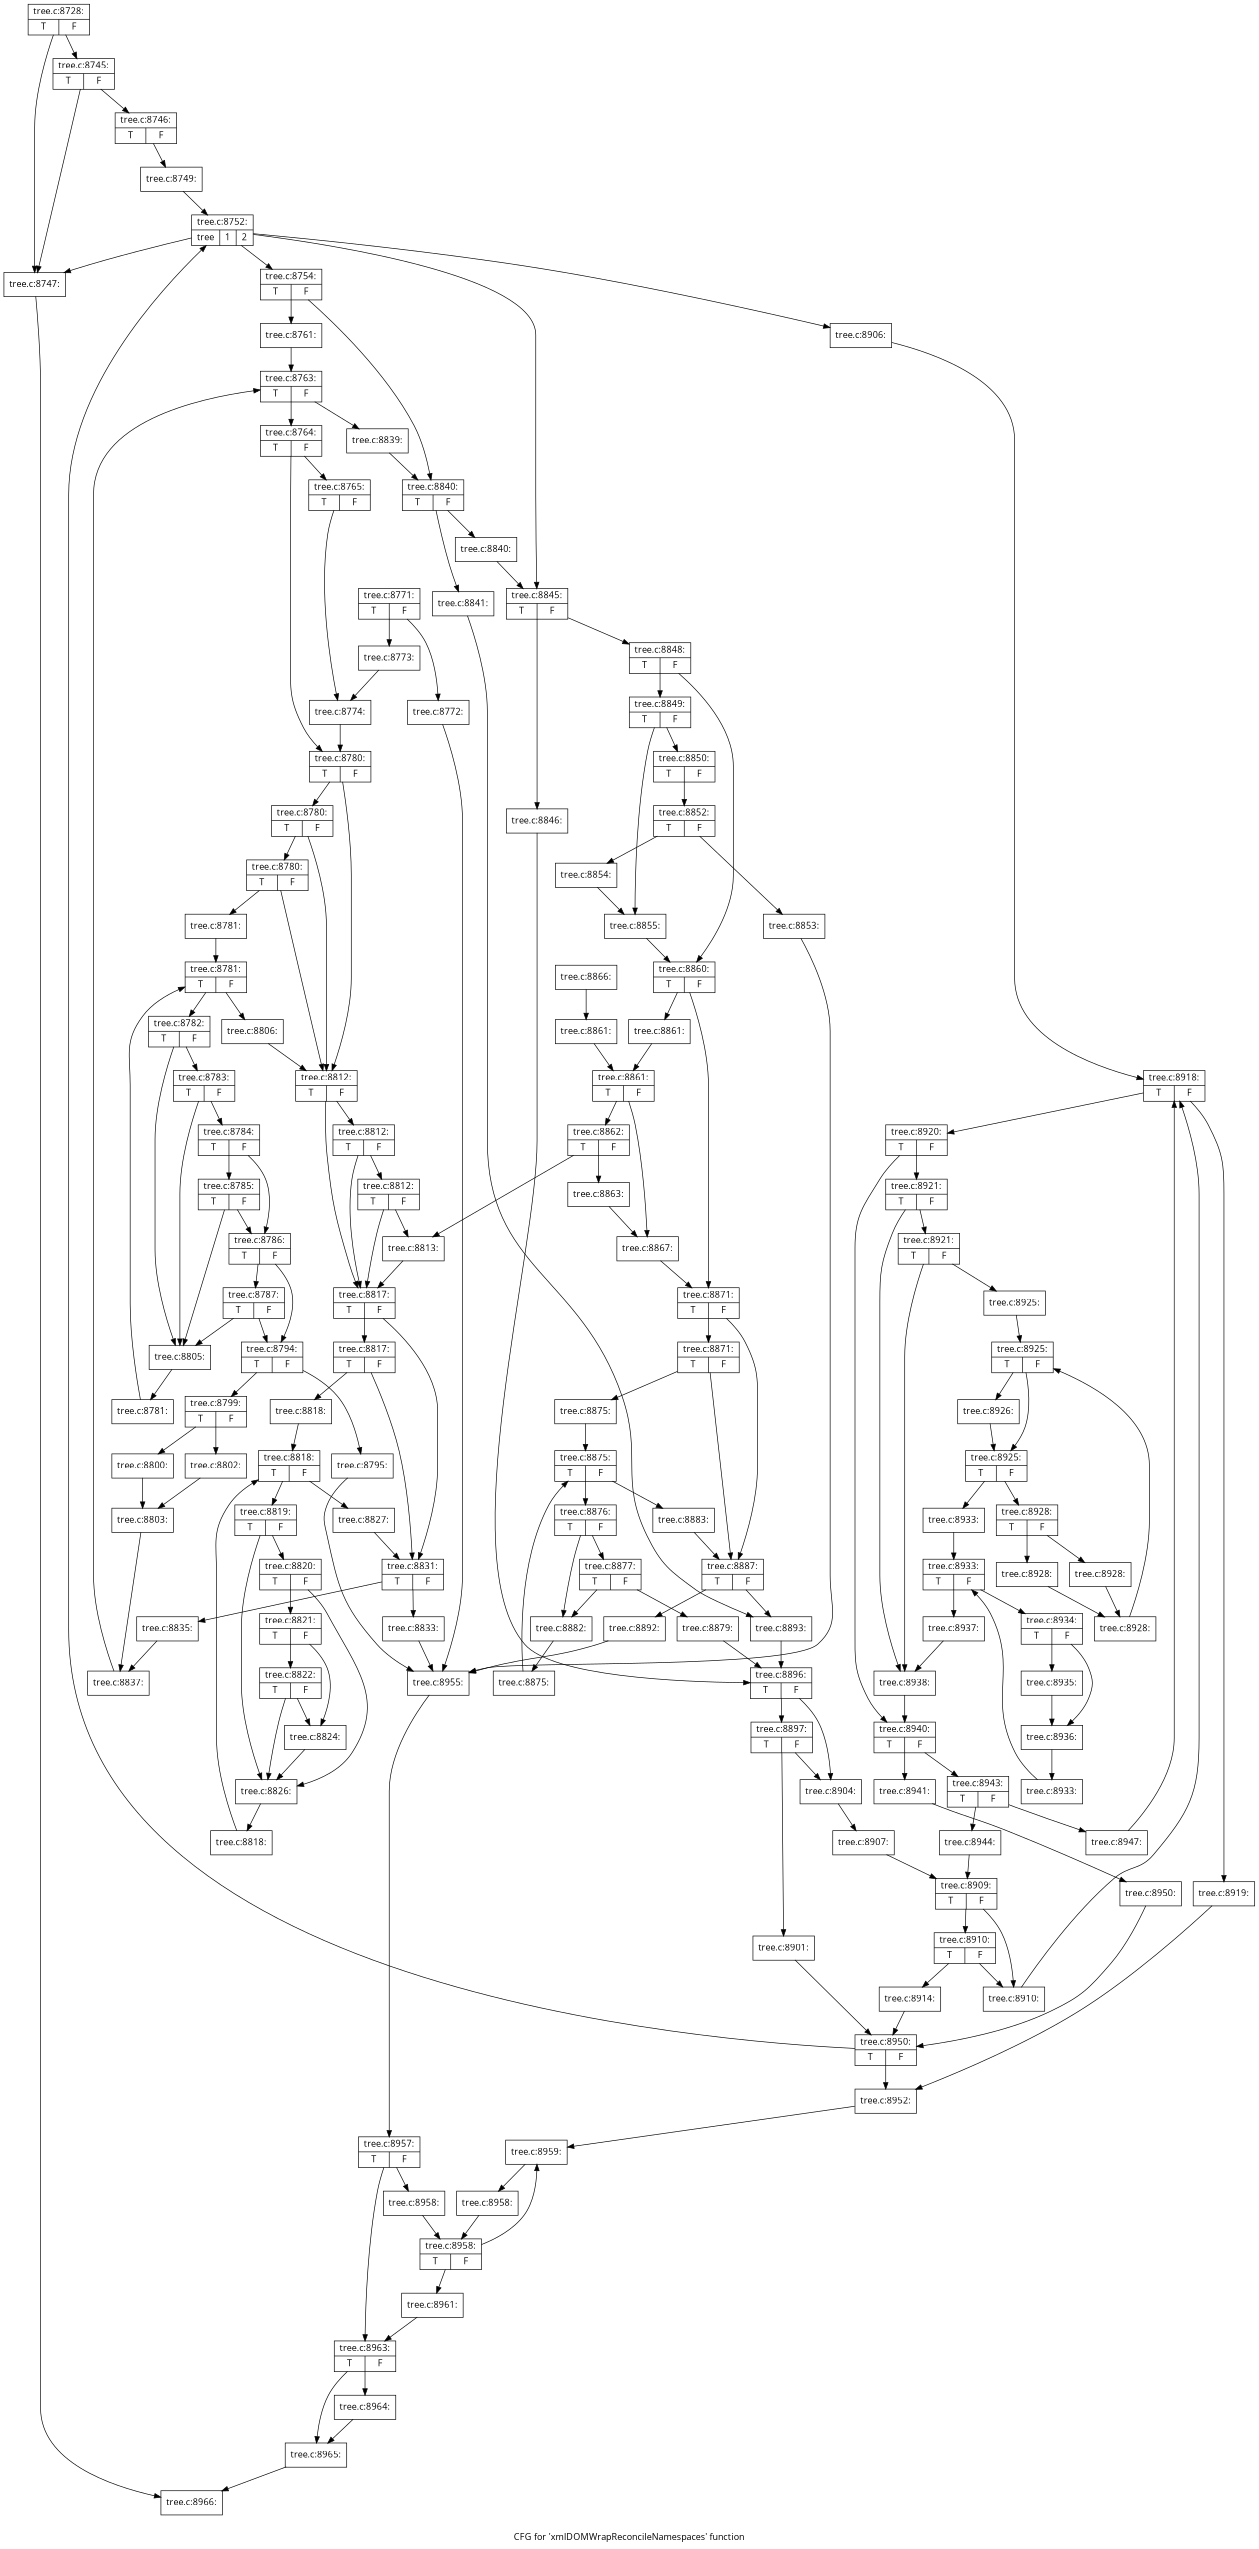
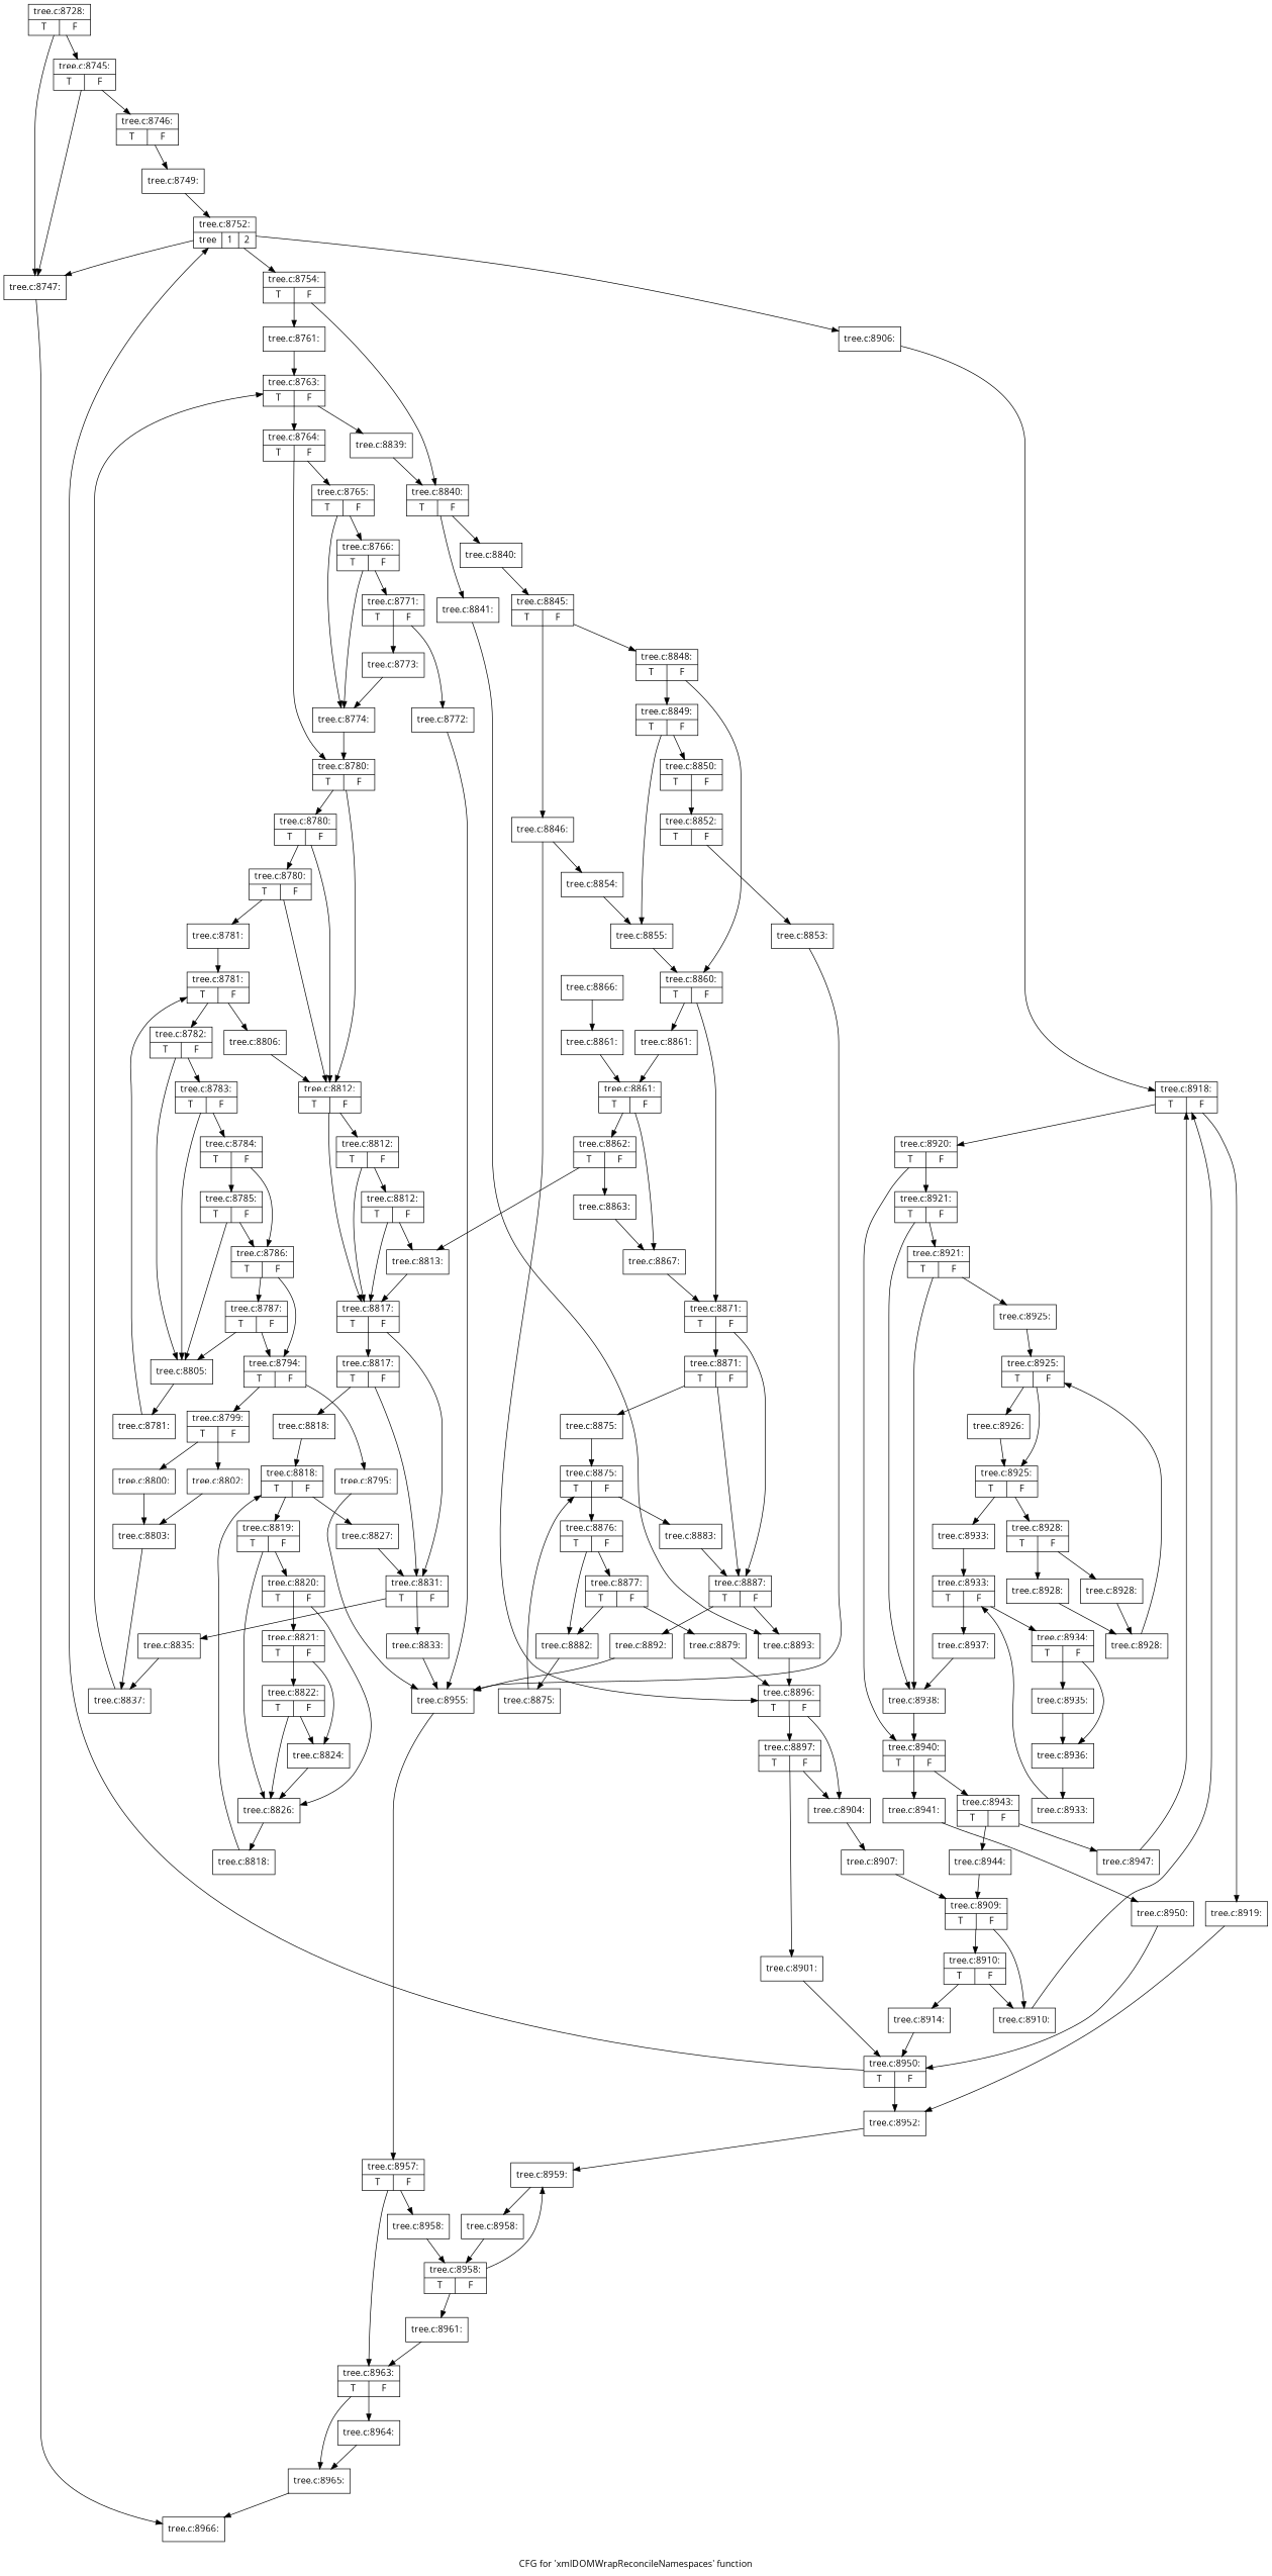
  digraph {
    fontname="Open Sans"
    label="CFG for 'xmlDOMWrapReconcileNamespaces' function"
    node [fontname="Open Sans" shape=record]
    edge [fontname="Open Sans"]
    n1 [label="{tree.c:8728:|{<s0>T|<s1>F}}"]
    n2 [label="{tree.c:8747:}"]
    n3 [label="{tree.c:8745:|{<s0>T|<s1>F}}"]
    n4 [label="{tree.c:8966:}"]
    n5 [label="{tree.c:8746:|{<s0>T|<s1>F}}"]
    n6 [label="{tree.c:8749:}"]
    n7 [label="{tree.c:8752:|{<s0>tree|<s1>1|<s2>2}}"]
    n8 [label="{tree.c:8906:}"]
    n9 [label="{tree.c:8754:|{<s0>T|<s1>F}}"]
    n10 [label="{tree.c:8845:|{<s0>T|<s1>F}}"]
    n11 [label="{tree.c:8918:|{<s0>T|<s1>F}}"]
    n12 [label="{tree.c:8761:}"]
    n13 [label="{tree.c:8840:|{<s0>T|<s1>F}}"]
    n14 [label="{tree.c:8846:}"]
    n15 [label="{tree.c:8848:|{<s0>T|<s1>F}}"]
    n16 [label="{tree.c:8919:}"]
    n17 [label="{tree.c:8920:|{<s0>T|<s1>F}}"]
    n18 [label="{tree.c:8763:|{<s0>T|<s1>F}}"]
    n19 [label="{tree.c:8840:}"]
    n20 [label="{tree.c:8841:}"]
    n21 [label="{tree.c:8896:|{<s0>T|<s1>F}}"]
    n22 [label="{tree.c:8860:|{<s0>T|<s1>F}}"]
    n23 [label="{tree.c:8849:|{<s0>T|<s1>F}}"]
    n24 [label="{tree.c:8764:|{<s0>T|<s1>F}}"]
    n25 [label="{tree.c:8839:}"]
    n26 [label="{tree.c:8893:}"]
    n27 [label="{tree.c:8780:|{<s0>T|<s1>F}}"]
    n28 [label="{tree.c:8765:|{<s0>T|<s1>F}}"]
    n29 [label="{tree.c:8780:|{<s0>T|<s1>F}}"]
    n30 [label="{tree.c:8812:|{<s0>T|<s1>F}}"]
+   n31 [label="{tree.c:8766:|{<s0>T|<s1>F}}"]
    n32 [label="{tree.c:8774:}"]
    n33 [label="{tree.c:8780:|{<s0>T|<s1>F}}"]
    n34 [label="{tree.c:8812:|{<s0>T|<s1>F}}"]
    n35 [label="{tree.c:8817:|{<s0>T|<s1>F}}"]
    n36 [label="{tree.c:8771:|{<s0>T|<s1>F}}"]
    n37 [label="{tree.c:8772:}"]
    n38 [label="{tree.c:8773:}"]
    n39 [label="{tree.c:8955:}"]
    n40 [label="{tree.c:8957:|{<s0>T|<s1>F}}"]
    n41 [label="{tree.c:8958:}"]
    n42 [label="{tree.c:8963:|{<s0>T|<s1>F}}"]
    n43 [label="{tree.c:8781:}"]
    n44 [label="{tree.c:8812:|{<s0>T|<s1>F}}"]
    n45 [label="{tree.c:8817:|{<s0>T|<s1>F}}"]
    n46 [label="{tree.c:8831:|{<s0>T|<s1>F}}"]
    n47 [label="{tree.c:8781:|{<s0>T|<s1>F}}"]
    n48 [label="{tree.c:8782:|{<s0>T|<s1>F}}"]
    n49 [label="{tree.c:8806:}"]
    n50 [label="{tree.c:8783:|{<s0>T|<s1>F}}"]
    n51 [label="{tree.c:8805:}"]
    n52 [label="{tree.c:8784:|{<s0>T|<s1>F}}"]
    n53 [label="{tree.c:8781:}"]
    n54 [label="{tree.c:8786:|{<s0>T|<s1>F}}"]
    n55 [label="{tree.c:8785:|{<s0>T|<s1>F}}"]
    n56 [label="{tree.c:8794:|{<s0>T|<s1>F}}"]
    n57 [label="{tree.c:8787:|{<s0>T|<s1>F}}"]
    n58 [label="{tree.c:8795:}"]
    n59 [label="{tree.c:8799:|{<s0>T|<s1>F}}"]
    n60 [label="{tree.c:8800:}"]
    n61 [label="{tree.c:8802:}"]
    n62 [label="{tree.c:8803:}"]
    n63 [label="{tree.c:8837:}"]
    n64 [label="{tree.c:8813:}"]
    n65 [label="{tree.c:8818:}"]
    n66 [label="{tree.c:8833:}"]
    n67 [label="{tree.c:8835:}"]
    n68 [label="{tree.c:8818:|{<s0>T|<s1>F}}"]
    n69 [label="{tree.c:8819:|{<s0>T|<s1>F}}"]
    n70 [label="{tree.c:8827:}"]
    n71 [label="{tree.c:8820:|{<s0>T|<s1>F}}"]
    n72 [label="{tree.c:8826:}"]
    n73 [label="{tree.c:8821:|{<s0>T|<s1>F}}"]
    n74 [label="{tree.c:8818:}"]
    n75 [label="{tree.c:8824:}"]
    n76 [label="{tree.c:8822:|{<s0>T|<s1>F}}"]
    n77 [label="{tree.c:8897:|{<s0>T|<s1>F}}"]
    n78 [label="{tree.c:8904:}"]
    n79 [label="{tree.c:8901:}"]
    n80 [label="{tree.c:8907:}"]
    n81 [label="{tree.c:8861:}"]
    n82 [label="{tree.c:8871:|{<s0>T|<s1>F}}"]
    n83 [label="{tree.c:8850:|{<s0>T|<s1>F}}"]
    n84 [label="{tree.c:8855:}"]
    n85 [label="{tree.c:8861:|{<s0>T|<s1>F}}"]
    n86 [label="{tree.c:8871:|{<s0>T|<s1>F}}"]
    n87 [label="{tree.c:8887:|{<s0>T|<s1>F}}"]
    n88 [label="{tree.c:8852:|{<s0>T|<s1>F}}"]
    n89 [label="{tree.c:8853:}"]
    n90 [label="{tree.c:8854:}"]
    n91 [label="{tree.c:8862:|{<s0>T|<s1>F}}"]
    n92 [label="{tree.c:8867:}"]
    n93 [label="{tree.c:8875:}"]
    n94 [label="{tree.c:8892:}"]
    n95 [label="{tree.c:8863:}"]
    n96 [label="{tree.c:8866:}"]
    n97 [label="{tree.c:8861:}"]
    n98 [label="{tree.c:8875:|{<s0>T|<s1>F}}"]
    n99 [label="{tree.c:8876:|{<s0>T|<s1>F}}"]
    n100 [label="{tree.c:8883:}"]
    n101 [label="{tree.c:8877:|{<s0>T|<s1>F}}"]
    n102 [label="{tree.c:8882:}"]
    n103 [label="{tree.c:8879:}"]
    n104 [label="{tree.c:8875:}"]
    n105 [label="{tree.c:8950:|{<s0>T|<s1>F}}"]
    n106 [label="{tree.c:8909:|{<s0>T|<s1>F}}"]
    n107 [label="{tree.c:8952:}"]
    n108 [label="{tree.c:8959:}"]
    n109 [label="{tree.c:8910:|{<s0>T|<s1>F}}"]
    n110 [label="{tree.c:8910:}"]
    n111 [label="{tree.c:8921:|{<s0>T|<s1>F}}"]
    n112 [label="{tree.c:8940:|{<s0>T|<s1>F}}"]
    n113 [label="{tree.c:8914:}"]
    n114 [label="{tree.c:8921:|{<s0>T|<s1>F}}"]
    n115 [label="{tree.c:8938:}"]
    n116 [label="{tree.c:8941:}"]
    n117 [label="{tree.c:8943:|{<s0>T|<s1>F}}"]
    n118 [label="{tree.c:8925:}"]
    n119 [label="{tree.c:8950:}"]
    n120 [label="{tree.c:8944:}"]
    n121 [label="{tree.c:8947:}"]
    n122 [label="{tree.c:8925:|{<s0>T|<s1>F}}"]
    n123 [label="{tree.c:8926:}"]
    n124 [label="{tree.c:8925:|{<s0>T|<s1>F}}"]
    n125 [label="{tree.c:8928:|{<s0>T|<s1>F}}"]
    n126 [label="{tree.c:8933:}"]
    n127 [label="{tree.c:8928:}"]
    n128 [label="{tree.c:8928:}"]
    n129 [label="{tree.c:8933:|{<s0>T|<s1>F}}"]
    n130 [label="{tree.c:8928:}"]
    n131 [label="{tree.c:8934:|{<s0>T|<s1>F}}"]
    n132 [label="{tree.c:8937:}"]
    n133 [label="{tree.c:8935:}"]
    n134 [label="{tree.c:8936:}"]
    n135 [label="{tree.c:8933:}"]
    n136 [label="{tree.c:8958:|{<s0>T|<s1>F}}"]
    n137 [label="{tree.c:8964:}"]
    n138 [label="{tree.c:8965:}"]
    n139 [label="{tree.c:8961:}"]
    n140 [label="{tree.c:8958:}"]
    n1 -> n2
    n1 -> n3
    n2 -> n4
    n3 -> n2
    n3 -> n5
    n5 -> n6
    n6 -> n7
    n7 -> n2
    n7 -> n8
    n7 -> n9
-   n7 -> n10
    n8 -> n11
    n9 -> n12
    n9 -> n13
    n10 -> n14
    n10 -> n15
    n11 -> n16
    n11 -> n17
    n12 -> n18
    n13 -> n19
    n13 -> n20
    n14 -> n21
    n15 -> n22
    n15 -> n23
    n16 -> n107
    n17 -> n111
    n17 -> n112
    n18 -> n24
    n18 -> n25
    n19 -> n10
    n20 -> n26
    n21 -> n77
    n21 -> n78
    n22 -> n81
    n22 -> n82
    n23 -> n83
    n23 -> n84
    n24 -> n27
    n24 -> n28
    n25 -> n13
    n26 -> n21
    n27 -> n29
    n27 -> n30
+   n28 -> n31
    n28 -> n32
    n29 -> n30
    n29 -> n33
    n30 -> n34
    n30 -> n35
+   n31 -> n32
+   n31 -> n36
    n32 -> n27
    n33 -> n30
    n33 -> n43
    n34 -> n35
    n34 -> n44
    n35 -> n45
    n35 -> n46
    n36 -> n37
    n36 -> n38
    n37 -> n39
    n38 -> n32
    n39 -> n40
    n40 -> n41
    n40 -> n42
    n41 -> n136
    n42 -> n137
    n42 -> n138
    n43 -> n47
    n44 -> n35
    n44 -> n64
    n45 -> n46
    n45 -> n65
    n46 -> n66
    n46 -> n67
    n47 -> n48
    n47 -> n49
    n48 -> n50
    n48 -> n51
    n49 -> n30
    n50 -> n51
    n50 -> n52
    n51 -> n53
    n52 -> n54
    n52 -> n55
    n53 -> n47
    n54 -> n56
    n54 -> n57
    n55 -> n51
    n55 -> n54
    n56 -> n58
    n56 -> n59
    n57 -> n51
    n57 -> n56
    n58 -> n39
    n59 -> n60
    n59 -> n61
    n60 -> n62
    n61 -> n62
    n62 -> n63
    n63 -> n18
    n64 -> n35
    n65 -> n68
    n66 -> n39
    n67 -> n63
    n68 -> n69
    n68 -> n70
    n69 -> n71
    n69 -> n72
    n70 -> n46
    n71 -> n72
    n71 -> n73
    n72 -> n74
    n73 -> n75
    n73 -> n76
    n74 -> n68
    n75 -> n72
    n76 -> n72
    n76 -> n75
    n77 -> n78
    n77 -> n79
    n78 -> n80
    n79 -> n105
    n80 -> n106
    n81 -> n85
    n82 -> n86
    n82 -> n87
    n83 -> n88
    n84 -> n22
    n85 -> n91
    n85 -> n92
    n86 -> n87
    n86 -> n93
    n87 -> n26
    n87 -> n94
    n88 -> n89
-   n88 -> n90
+   n14 -> n90
    n89 -> n39
    n90 -> n84
    n91 -> n64
    n91 -> n95
    n92 -> n82
    n93 -> n98
    n94 -> n39
    n95 -> n92
    n96 -> n97
    n97 -> n85
    n98 -> n99
    n98 -> n100
    n99 -> n101
    n99 -> n102
    n100 -> n87
    n101 -> n102
    n101 -> n103
    n102 -> n104
    n103 -> n21
    n104 -> n98
    n105 -> n7
    n105 -> n107
    n106 -> n109
    n106 -> n110
    n107 -> n108
    n108 -> n140
    n109 -> n110
    n109 -> n113
    n110 -> n11
    n111 -> n114
    n111 -> n115
    n112 -> n116
    n112 -> n117
    n113 -> n105
    n114 -> n115
    n114 -> n118
    n115 -> n112
    n116 -> n119
    n117 -> n120
    n117 -> n121
    n118 -> n122
    n119 -> n105
    n120 -> n106
    n121 -> n11
    n122 -> n123
    n122 -> n124
    n123 -> n124
    n124 -> n125
    n124 -> n126
    n125 -> n127
    n125 -> n128
    n126 -> n129
    n127 -> n130
    n128 -> n130
    n129 -> n131
    n129 -> n132
    n130 -> n122
    n131 -> n133
    n131 -> n134
    n132 -> n115
    n133 -> n134
    n134 -> n135
    n135 -> n129
    n136 -> n108
    n136 -> n139
    n137 -> n138
    n138 -> n4
    n139 -> n42
    n140 -> n136
  }
